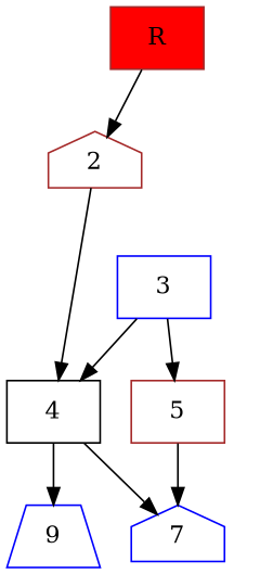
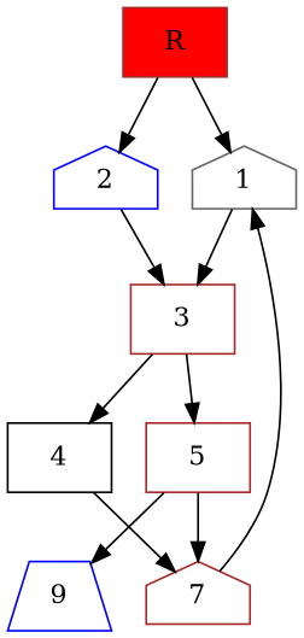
  digraph {
    node [color=blue shape=box]
-   3
+   1 [color=gray40 shape=house]
+   3 [color=brown]
    4 [color=black]
    5 [color=brown]
-   2 [color=brown shape=house]
-   7 [shape=house]
+   2 [shape=house]
+   7 [color=brown shape=house]
    9 [shape=trapezium]
    R [color=brown fillcolor="#ff0000" style=filled]
+   1 -> 3
    3 -> 4
    3 -> 5
    4 -> 7
    5 -> 7
-   4 -> 9
-   2 -> 4
+   5 -> 9
+   2 -> 3
+   7 -> 1
+   R -> 1
    R -> 2
  }
